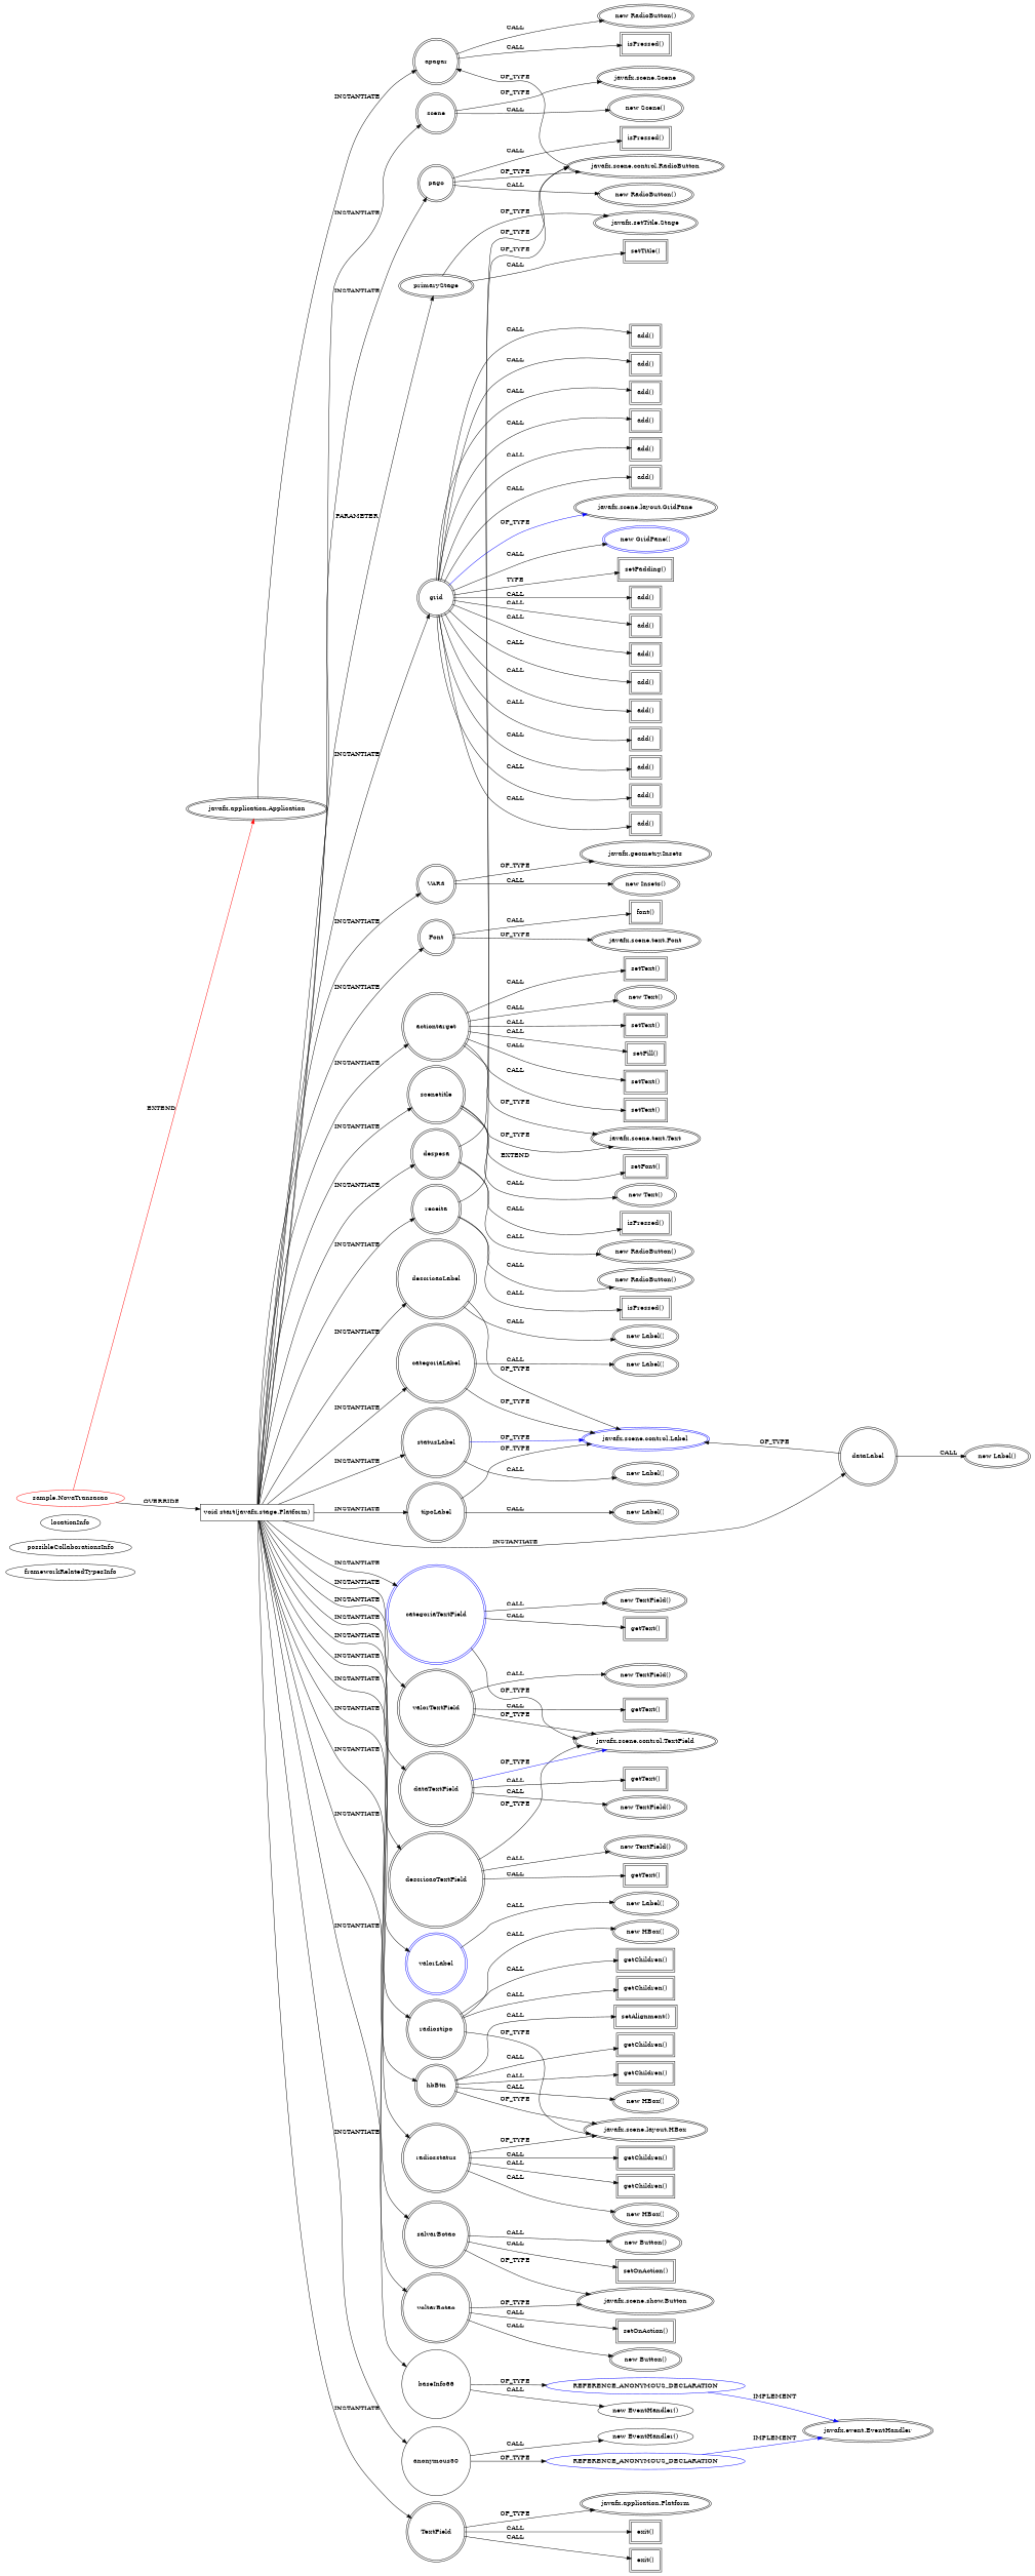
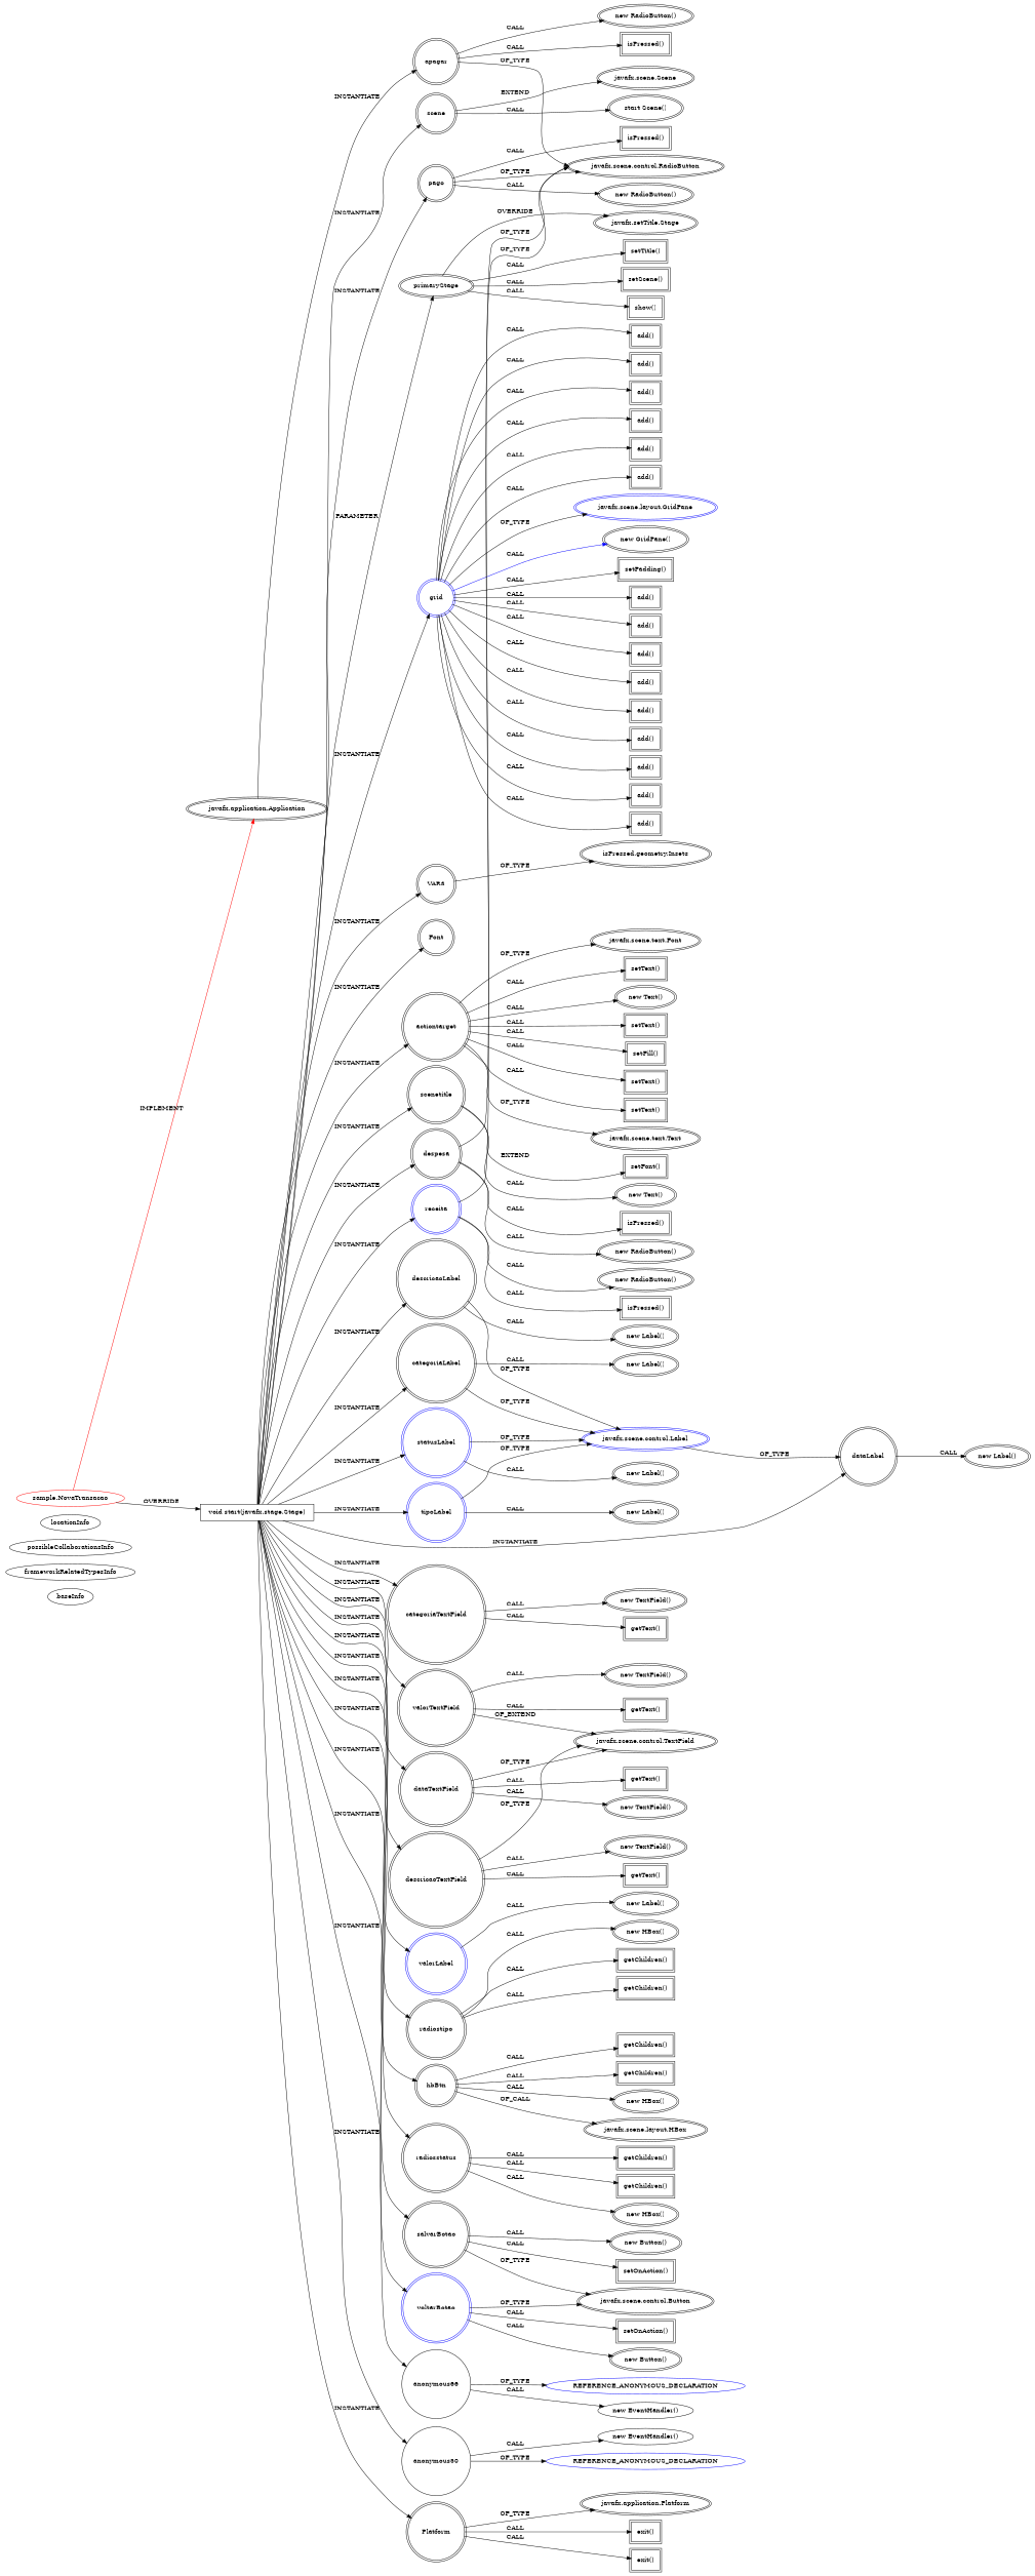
  digraph {
    rankdir=LR
    node [isFrameworkType=true vertexType=INSIDE_CALL peripheries=2]
+   baseInfo [category=extension_graph graphId=3746 isAnonymous=false possibleRelation=true isFrameworkType="" vertexType="" peripheries=""]
    frameworkRelatedTypesInfo [0="javafx.application.Application" isFrameworkType="" vertexType="" peripheries=""]
    possibleCollaborationsInfo [0="3746~OVERRIDING_METHOD_DECLARATION-INSTANTIATION-~javafx.application.Application ~javafx.event.EventHandler ~false~true" isFrameworkType="" vertexType="" peripheries=""]
    locationInfo [contextSignature=NovaTransacao filePath="/nandoacoelho-SGFP-Sistema-Gerenciador-Financeiro-Pessoal/SGFP-Sistema-Gerenciador-Financeiro-Pessoal-master/src/sample/NovaTransacao.java" graphId=3746 projectName="nandoacoelho-SGFP-Sistema-Gerenciador-Financeiro-Pessoal" isFrameworkType="" vertexType="" peripheries=""]
    n5 [color=red isFrameworkType=false label="sample.NovaTransacao" vertexType=ROOT_CLIENT_CLASS_DECLARATION peripheries=""]
    n6 [label="javafx.application.Application" vertexType=FRAMEWORK_CLASS_TYPE]
-   n7 [isFrameworkType=false label="void start(javafx.stage.Platform)" shape=box vertexType=OVERRIDING_METHOD_DECLARATION peripheries=""]
+   n7 [isFrameworkType=false label="void start(javafx.stage.Stage)" shape=box vertexType=OVERRIDING_METHOD_DECLARATION peripheries=""]
    n8 [label=apagar shape=circle vertexType=VARIABLE_EXPRESION]
    n9 [label=primaryStage vertexType=PARAMETER_DECLARATION]
-   n10 [label=grid shape=circle vertexType=VARIABLE_EXPRESION]
+   n10 [label=grid shape=circle vertexType=VARIABLE_EXPRESION color=blue]
    n11 [label=VAR3 shape=circle vertexType=VARIABLE_EXPRESION]
    n12 [label=scenetitle shape=circle vertexType=VARIABLE_EXPRESION]
    n13 [label=Font shape=circle vertexType=VARIABLE_EXPRESION]
    n14 [label=descricaoLabel shape=circle vertexType=VARIABLE_EXPRESION]
    n15 [label=descricaoTextField shape=circle vertexType=VARIABLE_EXPRESION]
    n16 [label=categoriaLabel shape=circle vertexType=VARIABLE_EXPRESION]
-   n17 [label=categoriaTextField shape=circle vertexType=VARIABLE_EXPRESION color=blue]
+   n17 [label=categoriaTextField shape=circle vertexType=VARIABLE_EXPRESION]
    n18 [color=blue label=valorLabel shape=circle vertexType=VARIABLE_EXPRESION]
    n19 [label=valorTextField shape=circle vertexType=VARIABLE_EXPRESION]
    n20 [label=dataLabel shape=circle vertexType=VARIABLE_EXPRESION]
    n21 [label=dataTextField shape=circle vertexType=VARIABLE_EXPRESION]
-   n22 [label=statusLabel shape=circle vertexType=VARIABLE_EXPRESION]
+   n22 [label=statusLabel shape=circle vertexType=VARIABLE_EXPRESION color=blue]
    n23 [label=pago shape=circle vertexType=VARIABLE_EXPRESION]
    n24 [label=radiosstatus shape=circle vertexType=VARIABLE_EXPRESION]
-   n25 [label=tipoLabel shape=circle vertexType=VARIABLE_EXPRESION]
+   n25 [label=tipoLabel shape=circle vertexType=VARIABLE_EXPRESION color=blue]
    n26 [label=despesa shape=circle vertexType=VARIABLE_EXPRESION]
-   n27 [label=receita shape=circle vertexType=VARIABLE_EXPRESION]
+   n27 [label=receita shape=circle vertexType=VARIABLE_EXPRESION color=blue]
    n28 [label=radiostipo shape=circle vertexType=VARIABLE_EXPRESION]
-   n29 [label=voltarBotao shape=circle vertexType=VARIABLE_EXPRESION]
+   n29 [label=voltarBotao shape=circle vertexType=VARIABLE_EXPRESION color=blue]
    n30 [label=salvarBotao shape=circle vertexType=VARIABLE_EXPRESION]
    n31 [label=hbBtn shape=circle vertexType=VARIABLE_EXPRESION]
    n32 [label=actiontarget shape=circle vertexType=VARIABLE_EXPRESION]
    n33 [isFrameworkType=false label=anonymous50 shape=circle vertexType=VARIABLE_EXPRESION peripheries=""]
-   n34 [label=TextField shape=circle vertexType=VARIABLE_EXPRESION]
-   n35 [isFrameworkType=false label=baseInfo66 shape=circle vertexType=VARIABLE_EXPRESION peripheries=""]
+   n34 [label=Platform shape=circle vertexType=VARIABLE_EXPRESION]
+   n35 [isFrameworkType=false label=anonymous66 shape=circle vertexType=VARIABLE_EXPRESION peripheries=""]
    n36 [label=scene shape=circle vertexType=VARIABLE_EXPRESION]
    n37 [label="javafx.setTitle.Stage" vertexType=FRAMEWORK_CLASS_TYPE]
    n38 [label="setTitle()" shape=box]
-   n41 [label="javafx.scene.layout.GridPane" vertexType=FRAMEWORK_CLASS_TYPE]
-   n42 [label="new GridPane()" vertexType=CONSTRUCTOR_CALL color=blue]
+   n39 [label="setScene()" shape=box]
+   n40 [label="show()" shape=box]
+   n41 [label="javafx.scene.layout.GridPane" vertexType=FRAMEWORK_CLASS_TYPE color=blue]
+   n42 [label="new GridPane()" vertexType=CONSTRUCTOR_CALL]
    n43 [label="setPadding()" shape=box]
    n44 [label="add()" shape=box]
    n45 [label="add()" shape=box]
    n46 [label="add()" shape=box]
    n47 [label="add()" shape=box]
    n48 [label="add()" shape=box]
    n49 [label="add()" shape=box]
    n50 [label="add()" shape=box]
    n51 [label="add()" shape=box]
    n52 [label="add()" shape=box]
    n53 [label="add()" shape=box]
    n54 [label="add()" shape=box]
    n55 [label="add()" shape=box]
    n56 [label="add()" shape=box]
    n57 [label="add()" shape=box]
    n58 [label="add()" shape=box]
-   n59 [label="javafx.geometry.Insets" vertexType=FRAMEWORK_CLASS_TYPE]
-   n60 [label="new Insets()" vertexType=CONSTRUCTOR_CALL]
+   n59 [label="isPressed.geometry.Insets" vertexType=FRAMEWORK_CLASS_TYPE]
    n61 [label="javafx.scene.text.Text" vertexType=FRAMEWORK_CLASS_TYPE]
    n62 [label="new Text()" vertexType=CONSTRUCTOR_CALL]
    n63 [label="setFont()" shape=box]
    n64 [label="javafx.scene.text.Font" vertexType=FRAMEWORK_CLASS_TYPE]
-   n65 [label="font()" shape=box]
    n66 [color=blue label="javafx.scene.control.Label" vertexType=FRAMEWORK_CLASS_TYPE]
    n67 [label="new Label()" vertexType=CONSTRUCTOR_CALL]
    n68 [label="javafx.scene.control.TextField" vertexType=FRAMEWORK_CLASS_TYPE]
    n69 [label="new TextField()" vertexType=CONSTRUCTOR_CALL]
    n70 [label="getText()" shape=box]
    n71 [label="new Label()" vertexType=CONSTRUCTOR_CALL]
    n72 [label="new TextField()" vertexType=CONSTRUCTOR_CALL]
    n73 [label="getText()" shape=box]
    n74 [label="new Label()" vertexType=CONSTRUCTOR_CALL]
    n75 [label="new TextField()" vertexType=CONSTRUCTOR_CALL]
    n76 [label="getText()" shape=box]
    n77 [label="new Label()" vertexType=CONSTRUCTOR_CALL]
    n78 [label="new TextField()" vertexType=CONSTRUCTOR_CALL]
    n79 [label="getText()" shape=box]
    n80 [label="new Label()" vertexType=CONSTRUCTOR_CALL]
    n81 [label="javafx.scene.control.RadioButton" vertexType=FRAMEWORK_CLASS_TYPE]
    n82 [label="new RadioButton()" vertexType=CONSTRUCTOR_CALL]
    n83 [label="isPressed()" shape=box]
    n84 [label="new RadioButton()" vertexType=CONSTRUCTOR_CALL]
    n85 [label="isPressed()" shape=box]
    n86 [label="javafx.scene.layout.HBox" vertexType=FRAMEWORK_CLASS_TYPE]
    n87 [label="new HBox()" vertexType=CONSTRUCTOR_CALL]
    n88 [label="getChildren()" shape=box]
    n89 [label="getChildren()" shape=box]
    n90 [label="new Label()" vertexType=CONSTRUCTOR_CALL]
    n91 [label="new RadioButton()" vertexType=CONSTRUCTOR_CALL]
    n92 [label="isPressed()" shape=box]
    n93 [label="new RadioButton()" vertexType=CONSTRUCTOR_CALL]
    n94 [label="isPressed()" shape=box]
    n95 [label="new HBox()" vertexType=CONSTRUCTOR_CALL]
    n96 [label="getChildren()" shape=box]
    n97 [label="getChildren()" shape=box]
-   n98 [label="javafx.scene.show.Button" vertexType=FRAMEWORK_CLASS_TYPE]
+   n98 [label="javafx.scene.control.Button" vertexType=FRAMEWORK_CLASS_TYPE]
    n99 [label="new Button()" vertexType=CONSTRUCTOR_CALL]
    n100 [label="setOnAction()" shape=box]
    n101 [label="new Button()" vertexType=CONSTRUCTOR_CALL]
    n102 [label="setOnAction()" shape=box]
    n103 [label="new HBox()" vertexType=CONSTRUCTOR_CALL]
-   n104 [label="setAlignment()" shape=box]
    n105 [label="getChildren()" shape=box]
    n106 [label="getChildren()" shape=box]
    n107 [label="new Text()" vertexType=CONSTRUCTOR_CALL]
    n108 [label="setText()" shape=box]
    n109 [label="setFill()" shape=box]
    n110 [label="setText()" shape=box]
    n111 [label="setText()" shape=box]
    n112 [label="setText()" shape=box]
    n113 [color=blue isFrameworkType=false label=REFERENCE_ANONYMOUS_DECLARATION vertexType=REFERENCE_ANONYMOUS_DECLARATION peripheries=""]
    n114 [isFrameworkType=false label="new EventHandler()" vertexType=CONSTRUCTOR_CALL peripheries=""]
    n115 [label="javafx.application.Platform" vertexType=FRAMEWORK_CLASS_TYPE]
    n116 [label="exit()" shape=box]
    n117 [label="exit()" shape=box]
    n118 [color=blue isFrameworkType=false label=REFERENCE_ANONYMOUS_DECLARATION vertexType=REFERENCE_ANONYMOUS_DECLARATION peripheries=""]
    n119 [isFrameworkType=false label="new EventHandler()" vertexType=CONSTRUCTOR_CALL peripheries=""]
    n120 [label="javafx.scene.Scene" vertexType=FRAMEWORK_CLASS_TYPE]
-   n121 [label="new Scene()" vertexType=CONSTRUCTOR_CALL]
-   n122 [label="javafx.event.EventHandler" vertexType=FRAMEWORK_INTERFACE_TYPE]
-   n5 -> n6 [color=red label=EXTEND]
+   n121 [label="start Scene()" vertexType=CONSTRUCTOR_CALL]
+   n5 -> n6 [color=red label=IMPLEMENT]
    n5 -> n7 [label=OVERRIDE]
    n6 -> n8 [label=INSTANTIATE]
    n7 -> n9 [label=PARAMETER]
    n7 -> n10 [label=INSTANTIATE]
    n7 -> n11 [label=INSTANTIATE]
    n7 -> n12 [label=INSTANTIATE]
    n7 -> n13 [label=INSTANTIATE]
    n7 -> n14 [label=INSTANTIATE]
    n7 -> n15 [label=INSTANTIATE]
    n7 -> n16 [label=INSTANTIATE]
    n7 -> n17 [label=INSTANTIATE]
    n7 -> n18 [label=INSTANTIATE]
    n7 -> n19 [label=INSTANTIATE]
    n7 -> n20 [label=INSTANTIATE]
    n7 -> n21 [label=INSTANTIATE]
    n7 -> n22 [label=INSTANTIATE]
    n7 -> n23 [label=INSTANTIATE]
    n7 -> n24 [label=INSTANTIATE]
    n7 -> n25 [label=INSTANTIATE]
    n7 -> n26 [label=INSTANTIATE]
    n7 -> n27 [label=INSTANTIATE]
    n7 -> n28 [label=INSTANTIATE]
    n7 -> n29 [label=INSTANTIATE]
    n7 -> n30 [label=INSTANTIATE]
    n7 -> n31 [label=INSTANTIATE]
    n7 -> n32 [label=INSTANTIATE]
    n7 -> n33 [label=INSTANTIATE]
    n7 -> n34 [label=INSTANTIATE]
    n7 -> n35 [label=INSTANTIATE]
    n7 -> n36 [label=INSTANTIATE]
-   n81 -> n8 [label=OF_TYPE]
+   n8 -> n81 [label=OF_TYPE]
    n8 -> n82 [label=CALL]
    n8 -> n83 [label=CALL]
-   n9 -> n37 [label=OF_TYPE]
+   n9 -> n37 [label=OVERRIDE]
    n9 -> n38 [label=CALL]
-   n10 -> n41 [label=OF_TYPE color=blue]
-   n10 -> n42 [label=CALL]
-   n10 -> n43 [label=TYPE]
+   n9 -> n39 [label=CALL]
+   n9 -> n40 [label=CALL]
+   n10 -> n41 [label=OF_TYPE]
+   n10 -> n42 [label=CALL color=blue]
+   n10 -> n43 [label=CALL]
    n10 -> n44 [label=CALL]
    n10 -> n45 [label=CALL]
    n10 -> n46 [label=CALL]
    n10 -> n47 [label=CALL]
    n10 -> n48 [label=CALL]
    n10 -> n49 [label=CALL]
    n10 -> n50 [label=CALL]
    n10 -> n51 [label=CALL]
    n10 -> n52 [label=CALL]
    n10 -> n53 [label=CALL]
    n10 -> n54 [label=CALL]
    n10 -> n55 [label=CALL]
    n10 -> n56 [label=CALL]
    n10 -> n57 [label=CALL]
    n10 -> n58 [label=CALL]
    n11 -> n59 [label=OF_TYPE]
-   n11 -> n60 [label=CALL]
-   n12 -> n61 [label=OF_TYPE]
    n12 -> n62 [label=CALL]
    n12 -> n63 [label=EXTEND]
-   n13 -> n64 [label=OF_TYPE]
-   n13 -> n65 [label=CALL]
+   n32 -> n64 [label=OF_TYPE]
    n14 -> n66 [label=OF_TYPE]
    n14 -> n67 [label=CALL]
    n15 -> n68 [label=OF_TYPE]
    n15 -> n69 [label=CALL]
    n15 -> n70 [label=CALL]
    n16 -> n66 [label=OF_TYPE]
    n16 -> n71 [label=CALL]
-   n17 -> n68 [label=OF_TYPE]
    n17 -> n72 [label=CALL]
    n17 -> n73 [label=CALL]
    n18 -> n74 [label=CALL]
-   n19 -> n68 [label=OF_TYPE]
+   n19 -> n68 [label=OF_EXTEND]
    n19 -> n75 [label=CALL]
    n19 -> n76 [label=CALL]
-   n20 -> n66 [label=OF_TYPE]
+   n66 -> n20 [label=OF_TYPE]
    n20 -> n77 [label=CALL]
-   n21 -> n68 [label=OF_TYPE color=blue]
+   n21 -> n68 [label=OF_TYPE]
    n21 -> n78 [label=CALL]
    n21 -> n79 [label=CALL]
-   n22 -> n66 [label=OF_TYPE color=blue]
+   n22 -> n66 [label=OF_TYPE]
    n22 -> n80 [label=CALL]
    n23 -> n81 [label=OF_TYPE]
    n23 -> n84 [label=CALL]
    n23 -> n85 [label=CALL]
-   n24 -> n86 [label=OF_TYPE]
    n24 -> n87 [label=CALL]
    n24 -> n88 [label=CALL]
    n24 -> n89 [label=CALL]
    n25 -> n66 [label=OF_TYPE]
    n25 -> n90 [label=CALL]
    n26 -> n81 [label=OF_TYPE]
    n26 -> n91 [label=CALL]
    n26 -> n92 [label=CALL]
    n27 -> n81 [label=OF_TYPE]
    n27 -> n93 [label=CALL]
    n27 -> n94 [label=CALL]
-   n28 -> n86 [label=OF_TYPE]
    n28 -> n95 [label=CALL]
    n28 -> n96 [label=CALL]
    n28 -> n97 [label=CALL]
    n29 -> n98 [label=OF_TYPE]
    n29 -> n99 [label=CALL]
    n29 -> n100 [label=CALL]
    n30 -> n98 [label=OF_TYPE]
    n30 -> n101 [label=CALL]
    n30 -> n102 [label=CALL]
-   n31 -> n86 [label=OF_TYPE]
+   n31 -> n86 [label=OF_CALL]
    n31 -> n103 [label=CALL]
-   n31 -> n104 [label=CALL]
    n31 -> n105 [label=CALL]
    n31 -> n106 [label=CALL]
    n32 -> n61 [label=OF_TYPE]
    n32 -> n107 [label=CALL]
    n32 -> n108 [label=CALL]
    n32 -> n109 [label=CALL]
    n32 -> n110 [label=CALL]
    n32 -> n111 [label=CALL]
    n32 -> n112 [label=CALL]
    n33 -> n113 [label=OF_TYPE]
    n33 -> n114 [label=CALL]
    n34 -> n115 [label=OF_TYPE]
    n34 -> n116 [label=CALL]
    n34 -> n117 [label=CALL]
    n35 -> n118 [label=OF_TYPE]
    n35 -> n119 [label=CALL]
-   n36 -> n120 [label=OF_TYPE]
+   n36 -> n120 [label=EXTEND]
    n36 -> n121 [label=CALL]
-   n113 -> n122 [color=blue label=IMPLEMENT]
-   n118 -> n122 [color=blue label=IMPLEMENT]
  }
